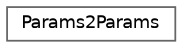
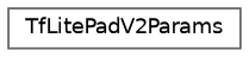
  digraph {
    rankdir=LR
-   n1 [color=grey40 fillcolor=white fontname=Helvetica fontsize=10 height=0.2 label=Params2Params shape=box style=filled width=0.4]
+   n1 [color=grey40 fillcolor=white fontname=Helvetica fontsize=10 height=0.2 label=TfLitePadV2Params shape=box style=filled width=0.4]
  }
